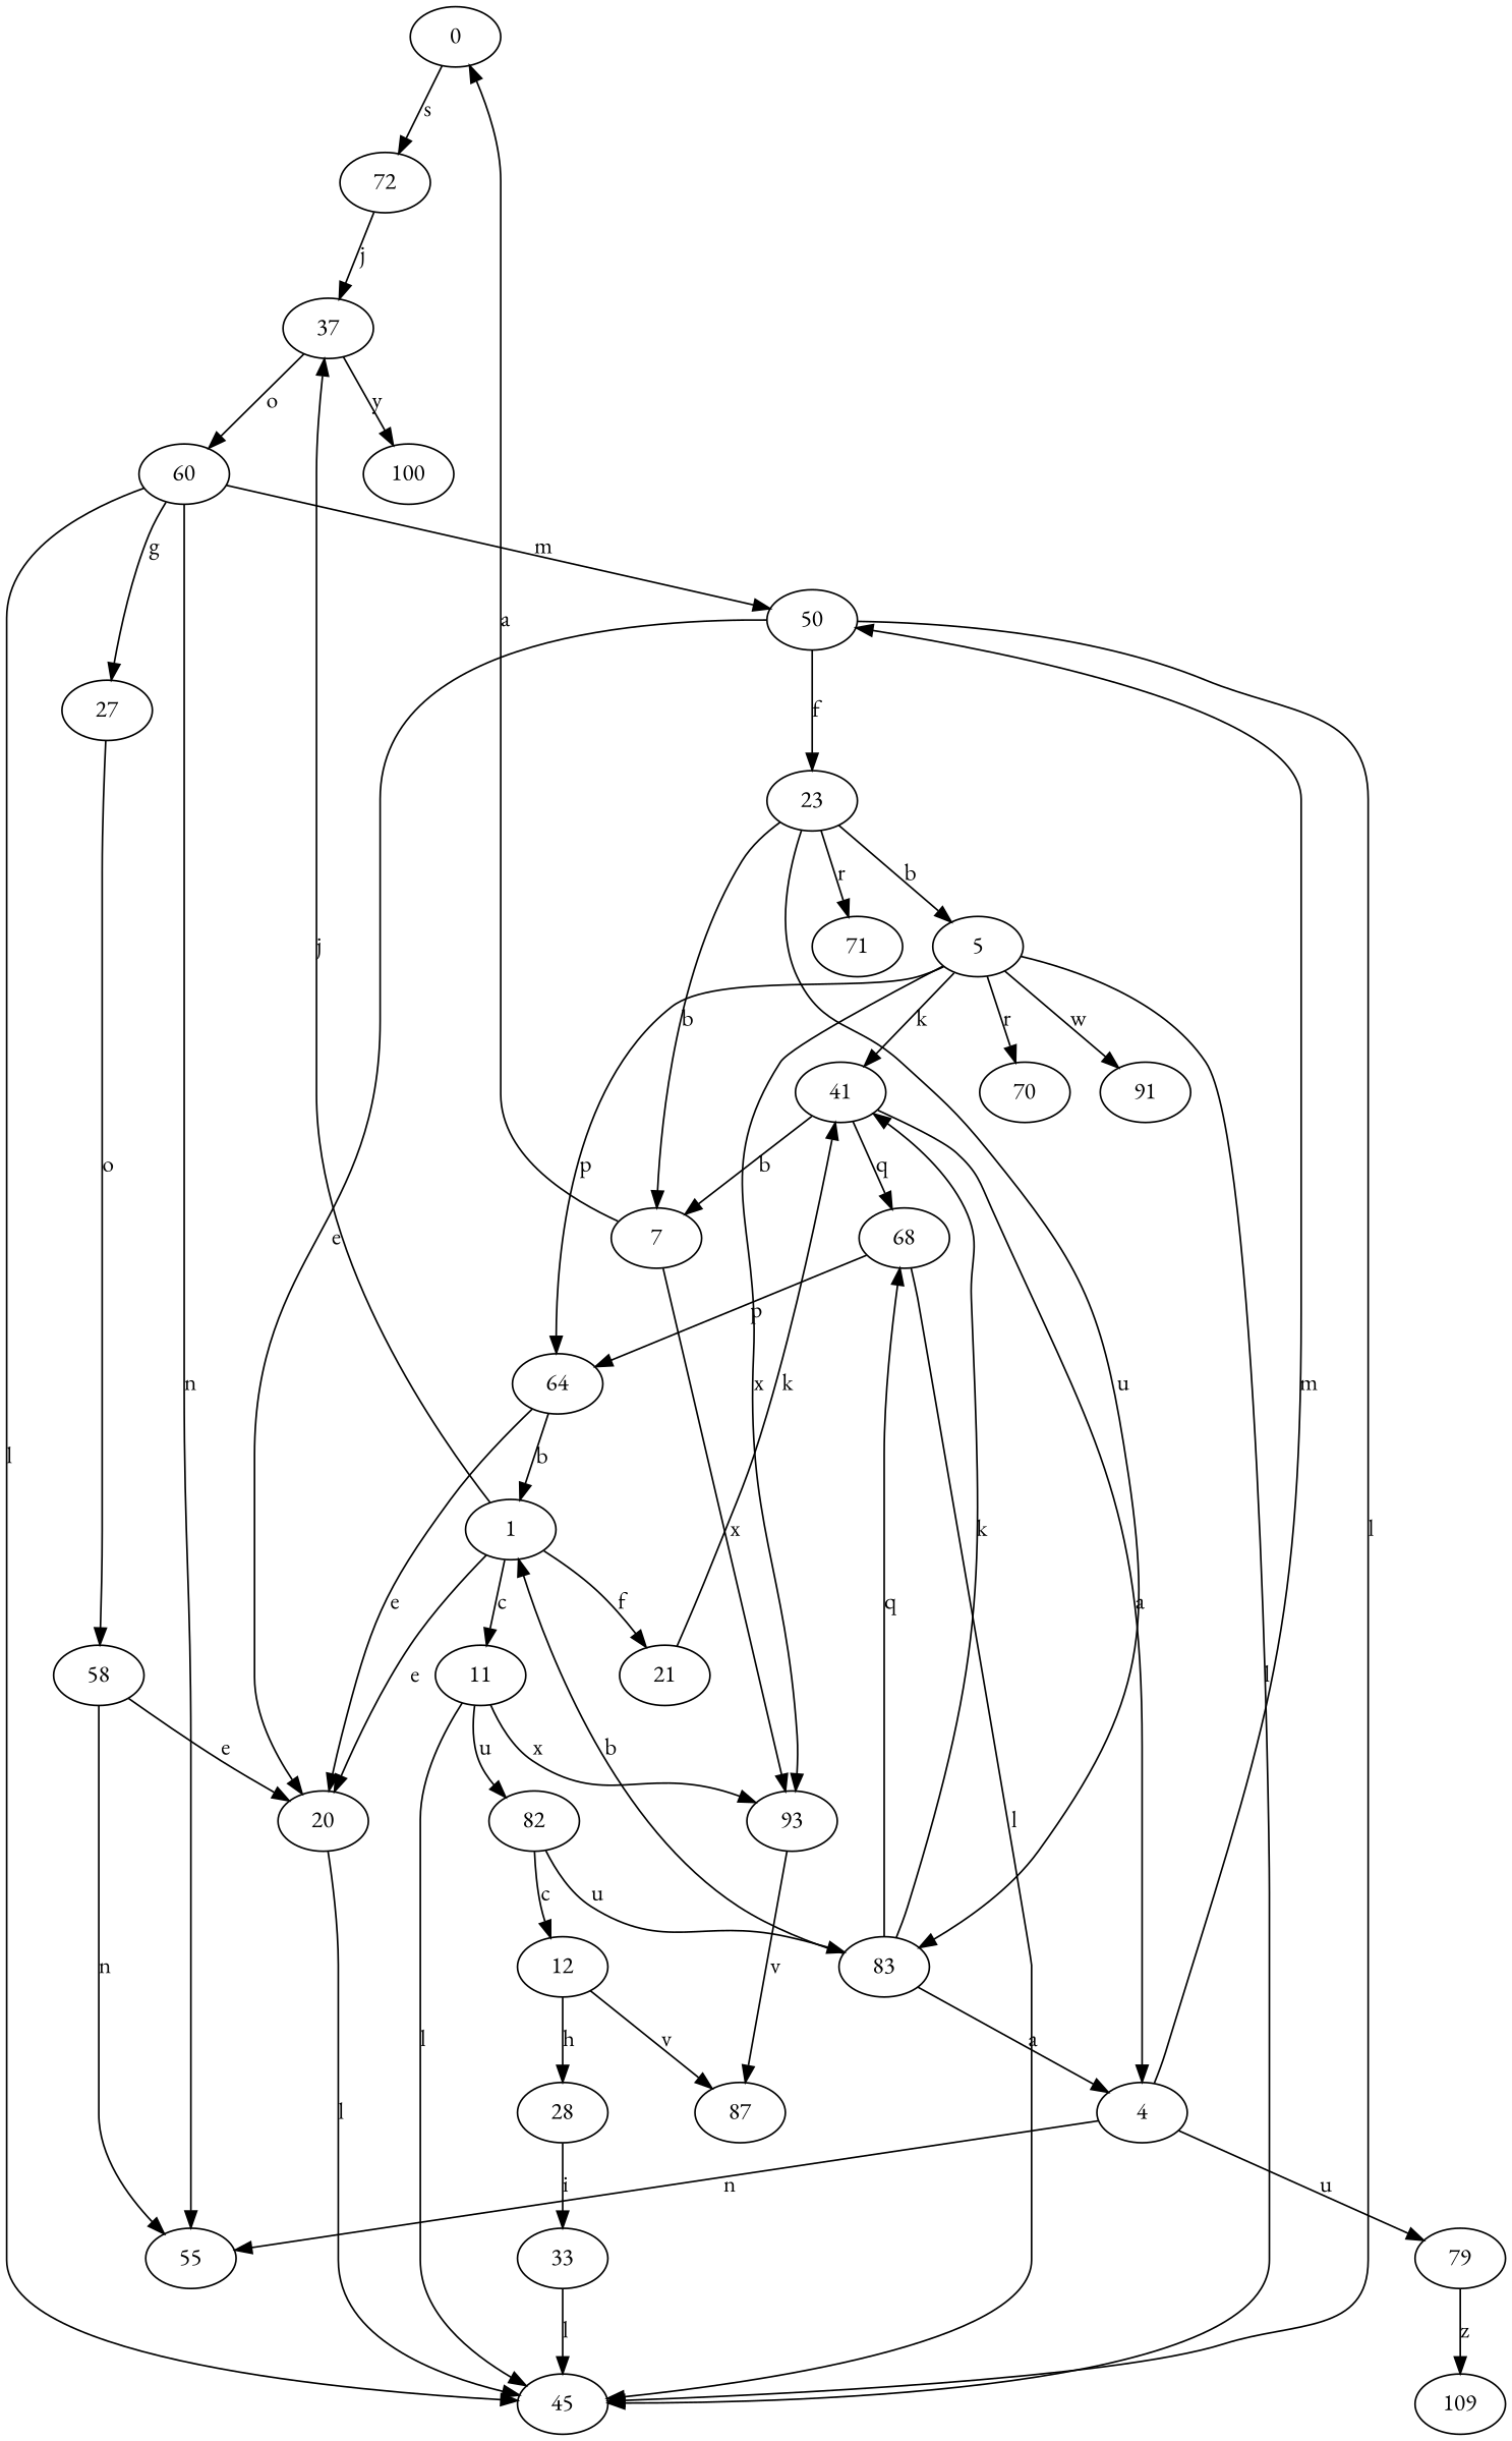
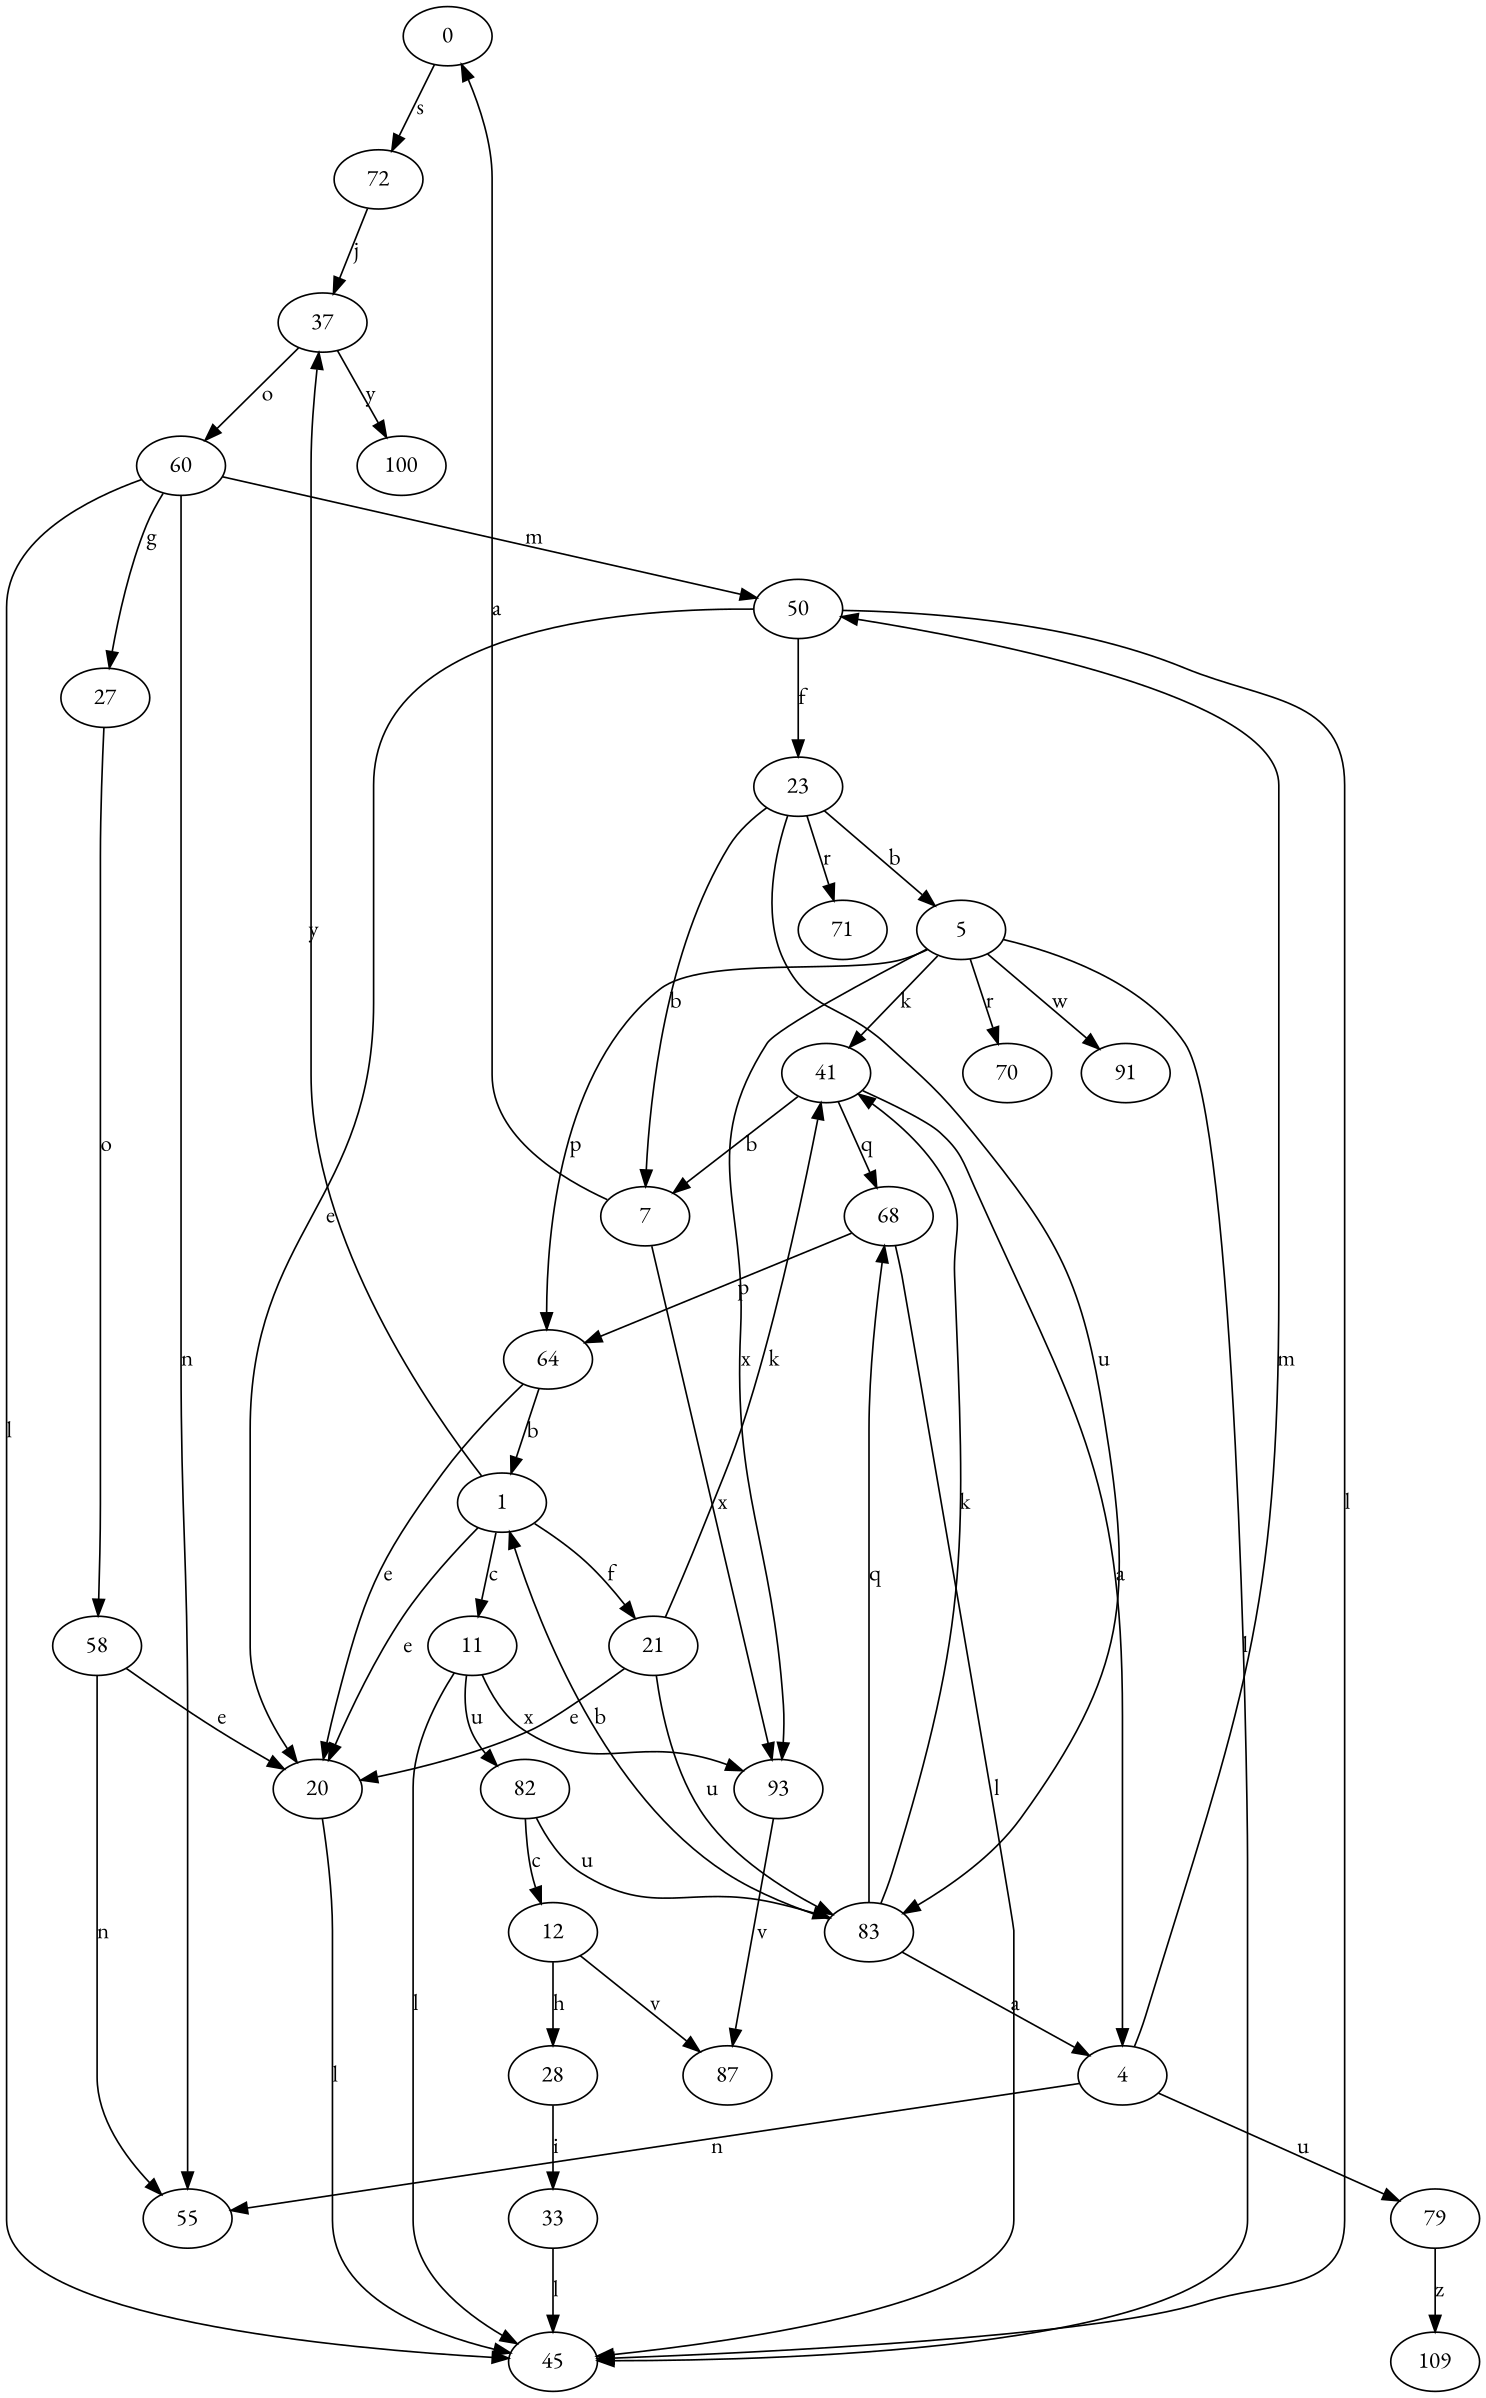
  strict digraph {
    fontname="EB Garamond"
    node [fontname="EB Garamond"]
    edge [fontname="EB Garamond"]
    0
    72
    37
    4
    50
    55
    79
    45
    20
    23
    109
    5
    41
    64
    70
    91
    93
    7
    68
    n20 [label=1]
    87
    11
    21
    82
    83
    60
    100
    12
    28
    33
    71
    27
    58
    0 -> 72 [label=s]
    72 -> 37 [label=j]
    37 -> 60 [label=o]
    37 -> 100 [label=y]
    4 -> 50 [label=m]
    4 -> 55 [label=n]
    4 -> 79 [label=u]
    50 -> 45 [label=l]
    50 -> 20 [label=e]
    50 -> 23 [label=f]
    79 -> 109 [label=z]
    20 -> 45 [label=l]
    23 -> 5 [label=b]
    23 -> 7 [label=b]
    23 -> 83 [label=u]
    23 -> 71 [label=r]
    5 -> 45 [label=l]
    5 -> 41 [label=k]
    5 -> 64 [label=p]
    5 -> 70 [label=r]
    5 -> 91 [label=w]
    5 -> 93 [label=x]
    41 -> 4 [label=a]
    41 -> 7 [label=b]
    41 -> 68 [label=q]
    64 -> 20 [label=e]
    64 -> n20 [label=b]
    93 -> 87 [label=v]
    7 -> 0 [label=a]
    7 -> 93 [label=x]
    68 -> 45 [label=l]
    68 -> 64 [label=p]
-   n20 -> 37 [label=j]
+   n20 -> 37 [label=y]
    n20 -> 20 [label=e]
    n20 -> 11 [label=c]
    n20 -> 21 [label=f]
    11 -> 45 [label=l]
    11 -> 93 [label=x]
    11 -> 82 [label=u]
+   21 -> 20 [label=e]
    21 -> 41 [label=k]
+   21 -> 83 [label=u]
    82 -> 83 [label=u]
    82 -> 12 [label=c]
    83 -> 4 [label=a]
    83 -> 41 [label=k]
    83 -> 68 [label=q]
    83 -> n20 [label=b]
    60 -> 50 [label=m]
    60 -> 55 [label=n]
    60 -> 45 [label=l]
    60 -> 27 [label=g]
    12 -> 87 [label=v]
    12 -> 28 [label=h]
    28 -> 33 [label=i]
    33 -> 45 [label=l]
    27 -> 58 [label=o]
    58 -> 55 [label=n]
    58 -> 20 [label=e]
  }
